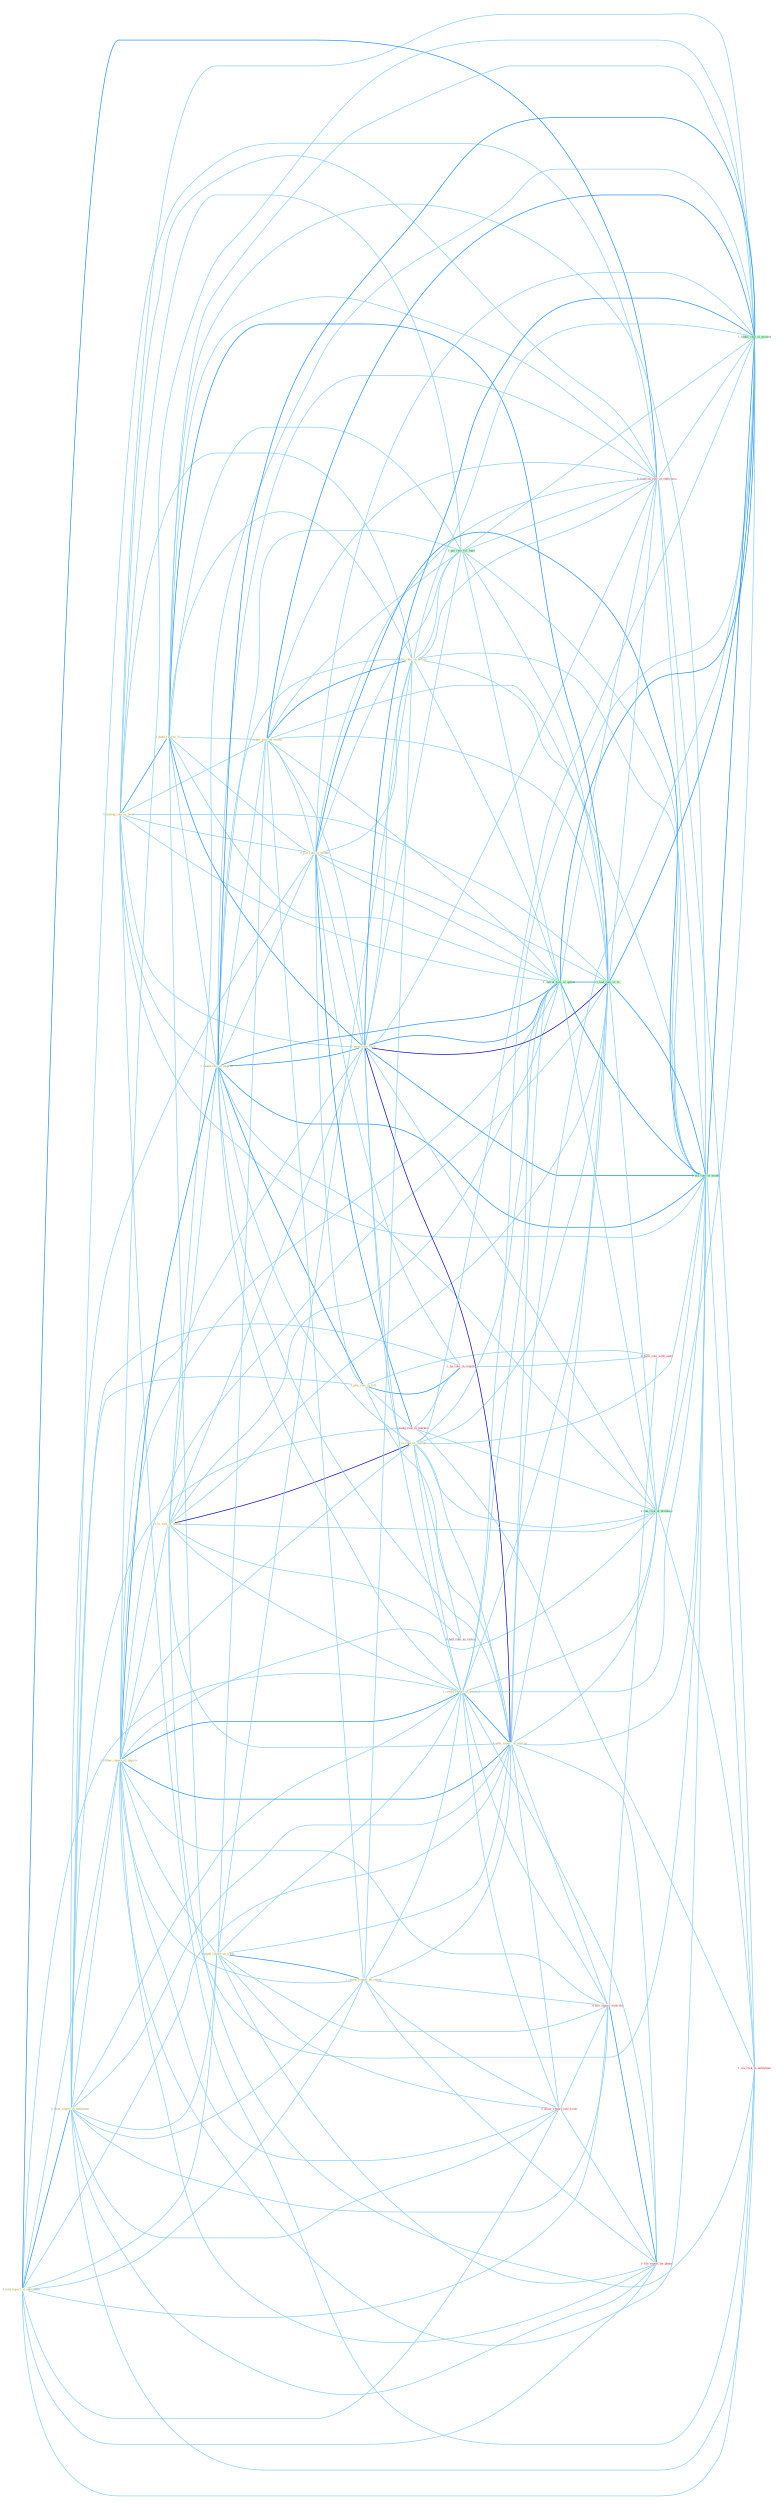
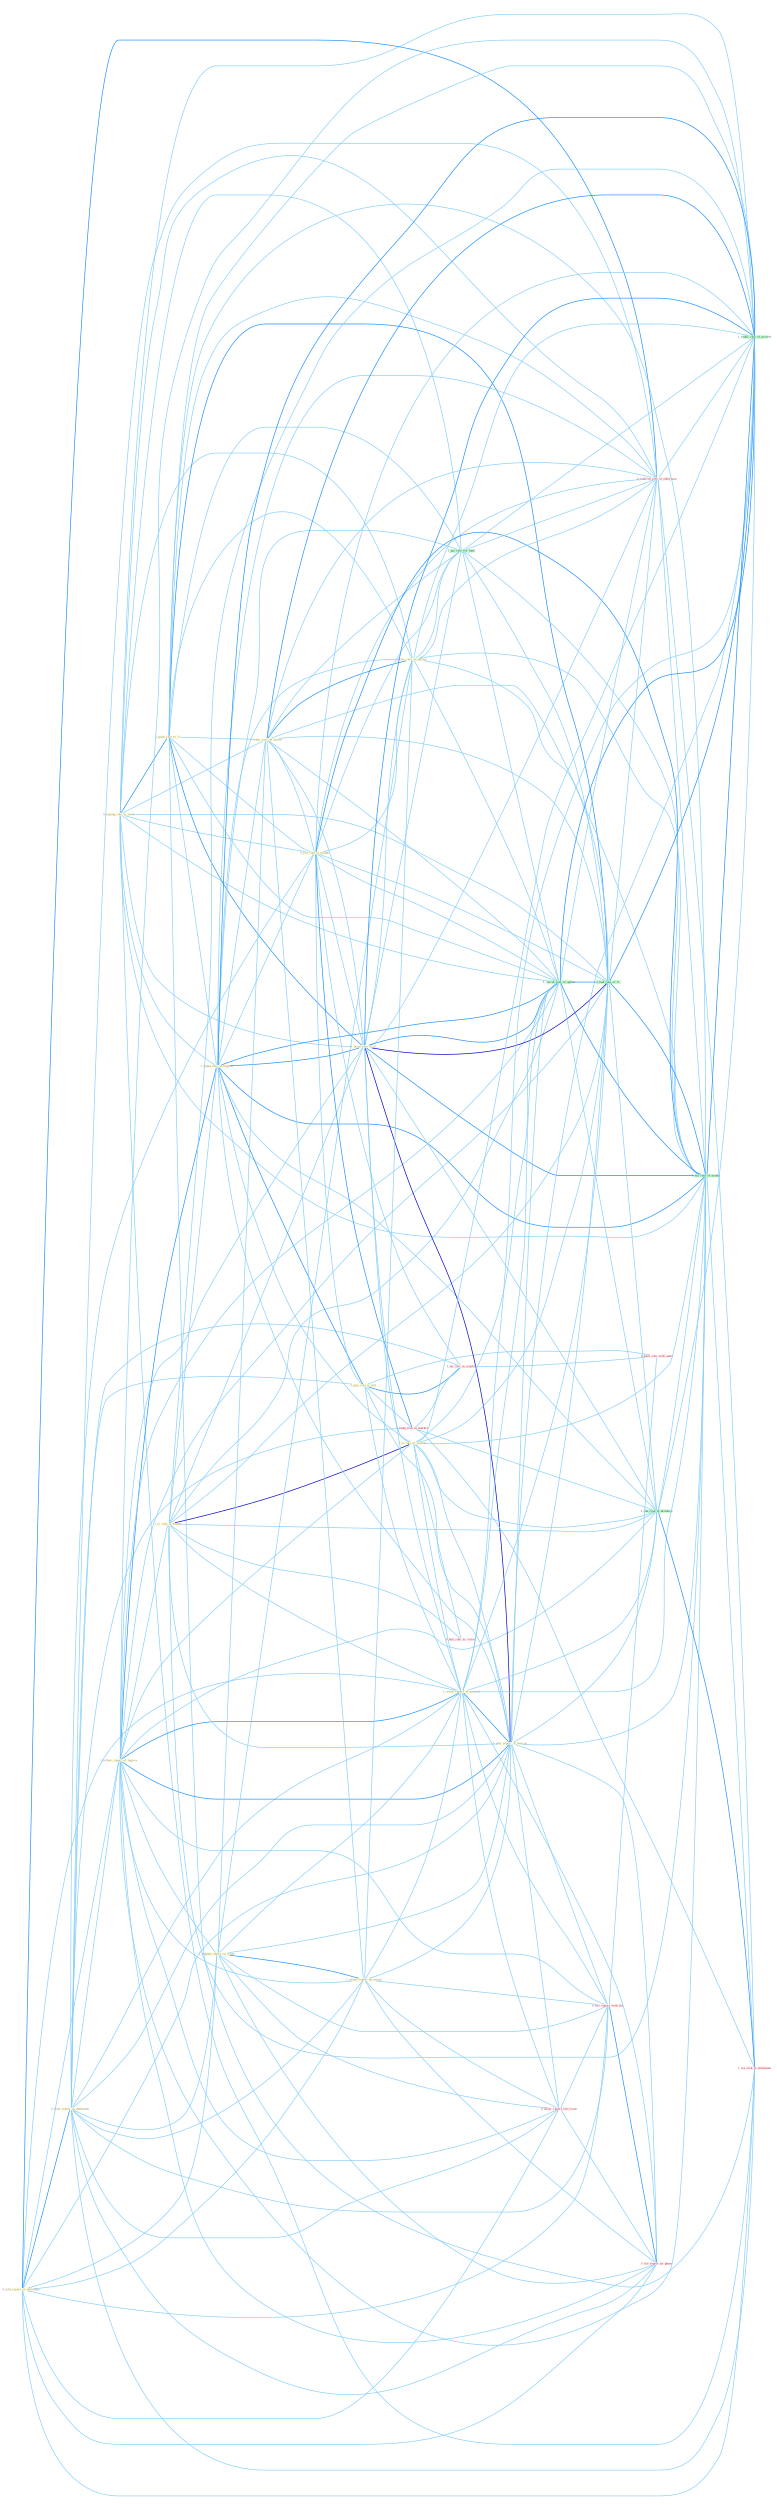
  graph {
    rankdir=LR
    node [color="#ffffe0" fixedsize=true fontcolor="#8b7d6b" fontsize=4 shape=polygon style=filled]
    edge [color="#87cefa" w=1]
    "0_manag_rate_to_level " [height=.06 width=.5]
    "0_told_report_at_entitynam " [height=.06 width=.5]
    "0_push_rate_to_% " [height=.06 width=.5]
    "0_been_report_in_entitynam " [height=.06 width=.5]
    "1_follow_report_of_improv " [height=.06 width=.5]
    "1_is_rule_of_thumb " [height=.06 width=.5]
    "1_found_rate_of_improv " [height=.06 width=.5]
    "1_expand_report_on_trade " [height=.06 width=.5]
    "1_reduc_rate_on_incom " [height=.06 width=.5]
    "0_jolt_rate_in_month " [height=.06 width=.5]
    "1_plai_role_in_fall " [height=.06 width=.5]
    "1_term_rate_of_% " [height=.06 width=.5]
    "1_releas_report_on_extent " [height=.06 width=.5]
    "1_is_rule_of_journal " [height=.06 width=.5]
    "1_credit_report_of_genocid " [height=.06 width=.5]
    "1_plai_report_of_tension " [height=.06 width=.5]
    "1_fix_rate_on_billion " [height=.06 width=.5]
    "0_allow_report_into_room " [color="#fff0f5" fontcolor="#b22222" height=.06 width=.5]
    "1_hedg_risk_in_market " [color="#fff0f5" fontcolor="#b22222" height=.06 width=.5]
    "1_ha_role_in_countri " [color="#fff0f5" fontcolor="#b22222" height=.06 width=.5]
    "0_file_report_with_the " [color="#fff0f5" fontcolor="#b22222" height=.06 width=.5]
-   "0_hail_rule_as_victori " [color="#fff0f5" fontcolor="#2f4f4f" height=.06 width=.5]
+   "0_hail_rule_as_victori " [color="#fff0f5" fontcolor="#b22222" height=.06 width=.5]
    "0_confirm_rate_at_entitynam " [color="#fff0f5" fontcolor="#b22222" height=.06 width=.5]
    "0_file_report_by_phone " [color="#fff0f5" fontcolor="#b22222" height=.06 width=.5]
    "0_have_role_with_audit " [color="#fff0f5" fontcolor="#b22222" height=.06 width=.5]
    "1_wa_risk_to_entitynam " [color="#fff0f5" fontcolor="#b22222" height=.06 width=.5]
    "1_pai_rate_for_fund " [color="#BDFCC9" fontcolor="#2f4f4f" height=.06 width=.5]
    "1_calcul_rate_of_option " [color="#BDFCC9" fontcolor="#2f4f4f" height=.06 width=.5]
    "1_had_rate_of_% " [color="#BDFCC9" fontcolor="#2f4f4f" height=.06 width=.5]
    "1_wa_rate_of_month " [color="#BDFCC9" fontcolor="#2f4f4f" height=.06 width=.5]
    "1_reduc_rate_of_growth " [color="#BDFCC9" fontcolor="#2f4f4f" height=.06 width=.5]
    "1_run_risk_of_disintegr " [color="#BDFCC9" fontcolor="#2f4f4f" height=.06 width=.5]
    subgraph sub_1 {
      "0_manag_rate_to_level "
      "0_told_report_at_entitynam "
      "0_push_rate_to_% "
      "0_been_report_in_entitynam "
      "1_follow_report_of_improv "
      "1_is_rule_of_thumb "
      "1_found_rate_of_improv "
      "1_expand_report_on_trade "
      "1_reduc_rate_on_incom "
      "0_jolt_rate_in_month "
      "1_plai_role_in_fall "
      "1_term_rate_of_% "
      "1_releas_report_on_extent "
      "1_is_rule_of_journal "
      "1_credit_report_of_genocid "
      "1_plai_report_of_tension "
      "1_fix_rate_on_billion "
    }
    subgraph sub_2 {
      "0_allow_report_into_room "
      "1_hedg_risk_in_market "
      "1_ha_role_in_countri "
      "0_file_report_with_the "
      "0_hail_rule_as_victori "
      "0_confirm_rate_at_entitynam "
      "0_file_report_by_phone "
      "0_have_role_with_audit "
      "1_wa_risk_to_entitynam "
    }
    "0_manag_rate_to_level " -- "0_push_rate_to_% " [color="#1e90ff" w=2]
    "0_manag_rate_to_level " -- "1_found_rate_of_improv "
    "0_manag_rate_to_level " -- "1_reduc_rate_on_incom "
    "0_manag_rate_to_level " -- "0_jolt_rate_in_month "
    "0_manag_rate_to_level " -- "1_term_rate_of_% "
    "0_manag_rate_to_level " -- "1_fix_rate_on_billion "
    "0_manag_rate_to_level " -- "0_confirm_rate_at_entitynam "
    "0_manag_rate_to_level " -- "1_wa_risk_to_entitynam "
    "0_manag_rate_to_level " -- "1_pai_rate_for_fund "
    "0_manag_rate_to_level " -- "1_calcul_rate_of_option "
    "0_manag_rate_to_level " -- "1_had_rate_of_% "
    "0_manag_rate_to_level " -- "1_wa_rate_of_month "
    "0_manag_rate_to_level " -- "1_reduc_rate_of_growth "
    "0_told_report_at_entitynam " -- "0_been_report_in_entitynam " [color="#1e90ff" w=2]
    "0_told_report_at_entitynam " -- "1_follow_report_of_improv "
    "0_told_report_at_entitynam " -- "1_expand_report_on_trade "
    "0_told_report_at_entitynam " -- "1_releas_report_on_extent "
    "0_told_report_at_entitynam " -- "1_credit_report_of_genocid "
    "0_told_report_at_entitynam " -- "1_plai_report_of_tension "
    "0_told_report_at_entitynam " -- "0_allow_report_into_room "
    "0_told_report_at_entitynam " -- "0_file_report_with_the "
    "0_told_report_at_entitynam " -- "0_confirm_rate_at_entitynam " [color="#1e90ff" w=2]
    "0_told_report_at_entitynam " -- "0_file_report_by_phone "
    "0_told_report_at_entitynam " -- "1_wa_risk_to_entitynam "
    "0_push_rate_to_% " -- "1_found_rate_of_improv "
    "0_push_rate_to_% " -- "1_reduc_rate_on_incom "
    "0_push_rate_to_% " -- "0_jolt_rate_in_month "
    "0_push_rate_to_% " -- "1_term_rate_of_% " [color="#1e90ff" w=2]
    "0_push_rate_to_% " -- "1_fix_rate_on_billion "
    "0_push_rate_to_% " -- "0_confirm_rate_at_entitynam "
    "0_push_rate_to_% " -- "1_wa_risk_to_entitynam "
    "0_push_rate_to_% " -- "1_pai_rate_for_fund "
    "0_push_rate_to_% " -- "1_calcul_rate_of_option "
    "0_push_rate_to_% " -- "1_had_rate_of_% " [color="#1e90ff" w=2]
    "0_push_rate_to_% " -- "1_wa_rate_of_month "
    "0_push_rate_to_% " -- "1_reduc_rate_of_growth "
    "0_been_report_in_entitynam " -- "1_follow_report_of_improv "
    "0_been_report_in_entitynam " -- "1_expand_report_on_trade "
    "0_been_report_in_entitynam " -- "0_jolt_rate_in_month "
    "0_been_report_in_entitynam " -- "1_plai_role_in_fall "
    "0_been_report_in_entitynam " -- "1_releas_report_on_extent "
    "0_been_report_in_entitynam " -- "1_credit_report_of_genocid "
    "0_been_report_in_entitynam " -- "1_plai_report_of_tension "
    "0_been_report_in_entitynam " -- "0_allow_report_into_room "
    "0_been_report_in_entitynam " -- "1_hedg_risk_in_market "
    "0_been_report_in_entitynam " -- "1_ha_role_in_countri "
    "0_been_report_in_entitynam " -- "0_file_report_with_the "
    "0_been_report_in_entitynam " -- "0_confirm_rate_at_entitynam "
    "0_been_report_in_entitynam " -- "0_file_report_by_phone "
    "0_been_report_in_entitynam " -- "1_wa_risk_to_entitynam "
    "1_follow_report_of_improv " -- "1_is_rule_of_thumb "
    "1_follow_report_of_improv " -- "1_found_rate_of_improv " [color="#1e90ff" w=2]
    "1_follow_report_of_improv " -- "1_expand_report_on_trade "
    "1_follow_report_of_improv " -- "1_term_rate_of_% "
    "1_follow_report_of_improv " -- "1_releas_report_on_extent "
    "1_follow_report_of_improv " -- "1_is_rule_of_journal "
    "1_follow_report_of_improv " -- "1_credit_report_of_genocid " [color="#1e90ff" w=2]
    "1_follow_report_of_improv " -- "1_plai_report_of_tension " [color="#1e90ff" w=2]
    "1_follow_report_of_improv " -- "0_allow_report_into_room "
    "1_follow_report_of_improv " -- "0_file_report_with_the "
    "1_follow_report_of_improv " -- "0_file_report_by_phone "
    "1_follow_report_of_improv " -- "1_calcul_rate_of_option "
    "1_follow_report_of_improv " -- "1_had_rate_of_% "
    "1_follow_report_of_improv " -- "1_wa_rate_of_month "
    "1_follow_report_of_improv " -- "1_reduc_rate_of_growth "
    "1_follow_report_of_improv " -- "1_run_risk_of_disintegr "
    "1_is_rule_of_thumb " -- "1_found_rate_of_improv "
    "1_is_rule_of_thumb " -- "1_term_rate_of_% "
    "1_is_rule_of_thumb " -- "1_is_rule_of_journal " [color="#0000cd" w=3]
    "1_is_rule_of_thumb " -- "1_credit_report_of_genocid "
    "1_is_rule_of_thumb " -- "1_plai_report_of_tension "
    "1_is_rule_of_thumb " -- "0_hail_rule_as_victori "
    "1_is_rule_of_thumb " -- "1_calcul_rate_of_option "
    "1_is_rule_of_thumb " -- "1_had_rate_of_% "
    "1_is_rule_of_thumb " -- "1_wa_rate_of_month "
    "1_is_rule_of_thumb " -- "1_reduc_rate_of_growth "
    "1_is_rule_of_thumb " -- "1_run_risk_of_disintegr "
    "1_found_rate_of_improv " -- "1_reduc_rate_on_incom "
    "1_found_rate_of_improv " -- "0_jolt_rate_in_month "
    "1_found_rate_of_improv " -- "1_plai_role_in_fall " [color="#1e90ff" w=2]
    "1_found_rate_of_improv " -- "1_term_rate_of_% " [color="#1e90ff" w=2]
    "1_found_rate_of_improv " -- "1_is_rule_of_journal "
-   "1_found_rate_of_improv " -- "1_credit_report_of_genocid "
+   "1_plai_role_in_fall " -- "1_credit_report_of_genocid "
    "1_found_rate_of_improv " -- "1_plai_report_of_tension "
    "1_found_rate_of_improv " -- "1_fix_rate_on_billion "
    "1_found_rate_of_improv " -- "0_confirm_rate_at_entitynam "
    "1_found_rate_of_improv " -- "1_pai_rate_for_fund "
    "1_found_rate_of_improv " -- "1_calcul_rate_of_option " [color="#1e90ff" w=2]
    "1_found_rate_of_improv " -- "1_wa_rate_of_month " [color="#1e90ff" w=2]
    "1_found_rate_of_improv " -- "1_reduc_rate_of_growth " [color="#1e90ff" w=2]
    "1_found_rate_of_improv " -- "1_run_risk_of_disintegr "
    "1_expand_report_on_trade " -- "1_reduc_rate_on_incom "
    "1_expand_report_on_trade " -- "1_releas_report_on_extent " [color="#1e90ff" w=2]
    "1_expand_report_on_trade " -- "1_credit_report_of_genocid "
    "1_expand_report_on_trade " -- "1_plai_report_of_tension "
    "1_expand_report_on_trade " -- "1_fix_rate_on_billion "
    "1_expand_report_on_trade " -- "0_allow_report_into_room "
    "1_expand_report_on_trade " -- "0_file_report_with_the "
    "1_expand_report_on_trade " -- "0_file_report_by_phone "
    "1_reduc_rate_on_incom " -- "0_jolt_rate_in_month "
    "1_reduc_rate_on_incom " -- "1_term_rate_of_% "
    "1_reduc_rate_on_incom " -- "1_releas_report_on_extent "
    "1_reduc_rate_on_incom " -- "1_fix_rate_on_billion " [color="#1e90ff" w=2]
    "1_reduc_rate_on_incom " -- "0_confirm_rate_at_entitynam "
    "1_reduc_rate_on_incom " -- "1_pai_rate_for_fund "
    "1_reduc_rate_on_incom " -- "1_calcul_rate_of_option "
    "1_reduc_rate_on_incom " -- "1_had_rate_of_% "
    "1_reduc_rate_on_incom " -- "1_wa_rate_of_month "
    "1_reduc_rate_on_incom " -- "1_reduc_rate_of_growth " [color="#1e90ff" w=2]
    "0_jolt_rate_in_month " -- "1_plai_role_in_fall "
    "0_jolt_rate_in_month " -- "1_term_rate_of_% "
    "0_jolt_rate_in_month " -- "1_fix_rate_on_billion "
    "0_jolt_rate_in_month " -- "1_hedg_risk_in_market " [color="#1e90ff"]
    "0_jolt_rate_in_month " -- "1_ha_role_in_countri "
    "0_jolt_rate_in_month " -- "0_confirm_rate_at_entitynam "
    "0_jolt_rate_in_month " -- "1_pai_rate_for_fund "
    "0_jolt_rate_in_month " -- "1_calcul_rate_of_option "
    "0_jolt_rate_in_month " -- "1_had_rate_of_% "
    "0_jolt_rate_in_month " -- "1_wa_rate_of_month " [color="#1e90ff" w=2]
    "0_jolt_rate_in_month " -- "1_reduc_rate_of_growth "
    "1_plai_role_in_fall " -- "1_plai_report_of_tension "
    "1_plai_role_in_fall " -- "1_hedg_risk_in_market "
    "1_plai_role_in_fall " -- "1_ha_role_in_countri " [color="#1e90ff" w=2]
    "1_plai_role_in_fall " -- "0_have_role_with_audit "
    "1_term_rate_of_% " -- "1_is_rule_of_journal "
    "1_term_rate_of_% " -- "1_credit_report_of_genocid "
    "1_term_rate_of_% " -- "1_plai_report_of_tension " [color="#0000cd"]
    "1_term_rate_of_% " -- "1_fix_rate_on_billion "
    "1_term_rate_of_% " -- "0_confirm_rate_at_entitynam "
    "1_term_rate_of_% " -- "1_pai_rate_for_fund "
    "1_term_rate_of_% " -- "1_calcul_rate_of_option " [color="#1e90ff" w=2]
    "1_term_rate_of_% " -- "1_had_rate_of_% " [color="#0000cd" w=3]
    "1_term_rate_of_% " -- "1_wa_rate_of_month " [color="#1e90ff" w=2]
    "1_term_rate_of_% " -- "1_reduc_rate_of_growth " [color="#1e90ff" w=2]
    "1_term_rate_of_% " -- "1_run_risk_of_disintegr "
    "1_releas_report_on_extent " -- "1_credit_report_of_genocid "
    "1_releas_report_on_extent " -- "1_plai_report_of_tension "
    "1_releas_report_on_extent " -- "1_fix_rate_on_billion "
    "1_releas_report_on_extent " -- "0_allow_report_into_room "
    "1_releas_report_on_extent " -- "0_file_report_with_the "
    "1_releas_report_on_extent " -- "0_file_report_by_phone "
    "1_is_rule_of_journal " -- "1_credit_report_of_genocid "
    "1_is_rule_of_journal " -- "1_plai_report_of_tension "
    "1_is_rule_of_journal " -- "0_hail_rule_as_victori "
    "1_is_rule_of_journal " -- "1_calcul_rate_of_option "
    "1_is_rule_of_journal " -- "1_had_rate_of_% "
    "1_is_rule_of_journal " -- "1_wa_rate_of_month "
    "1_is_rule_of_journal " -- "1_reduc_rate_of_growth "
    "1_is_rule_of_journal " -- "1_run_risk_of_disintegr "
    "1_credit_report_of_genocid " -- "1_plai_report_of_tension " [color="#1e90ff" w=2]
    "1_credit_report_of_genocid " -- "0_allow_report_into_room "
    "1_credit_report_of_genocid " -- "0_file_report_with_the "
    "1_credit_report_of_genocid " -- "0_file_report_by_phone "
    "1_credit_report_of_genocid " -- "1_calcul_rate_of_option "
    "1_credit_report_of_genocid " -- "1_had_rate_of_% "
    "1_credit_report_of_genocid " -- "1_wa_rate_of_month "
    "1_credit_report_of_genocid " -- "1_reduc_rate_of_growth "
    "1_credit_report_of_genocid " -- "1_run_risk_of_disintegr "
    "1_plai_report_of_tension " -- "0_allow_report_into_room "
    "1_plai_report_of_tension " -- "0_file_report_with_the "
    "1_plai_report_of_tension " -- "0_file_report_by_phone "
    "1_plai_report_of_tension " -- "1_calcul_rate_of_option "
    "1_plai_report_of_tension " -- "1_had_rate_of_% "
    "1_plai_report_of_tension " -- "1_wa_rate_of_month "
    "1_plai_report_of_tension " -- "1_reduc_rate_of_growth "
    "1_plai_report_of_tension " -- "1_run_risk_of_disintegr "
    "1_fix_rate_on_billion " -- "0_confirm_rate_at_entitynam "
    "1_fix_rate_on_billion " -- "1_pai_rate_for_fund "
    "1_fix_rate_on_billion " -- "1_calcul_rate_of_option "
    "1_fix_rate_on_billion " -- "1_had_rate_of_% "
    "1_fix_rate_on_billion " -- "1_wa_rate_of_month "
    "1_fix_rate_on_billion " -- "1_reduc_rate_of_growth "
    "0_allow_report_into_room " -- "0_file_report_with_the "
    "0_allow_report_into_room " -- "0_file_report_by_phone "
    "1_hedg_risk_in_market " -- "1_ha_role_in_countri "
    "1_hedg_risk_in_market " -- "1_wa_risk_to_entitynam "
    "1_hedg_risk_in_market " -- "1_run_risk_of_disintegr "
    "1_ha_role_in_countri " -- "0_have_role_with_audit "
    "0_file_report_with_the " -- "0_file_report_by_phone " [color="#1e90ff" w=2]
    "0_file_report_with_the " -- "0_have_role_with_audit "
    "0_confirm_rate_at_entitynam " -- "1_wa_risk_to_entitynam "
    "0_confirm_rate_at_entitynam " -- "1_wa_rate_of_month "
    "0_confirm_rate_at_entitynam " -- "1_reduc_rate_of_growth "
    "1_pai_rate_for_fund " -- "0_confirm_rate_at_entitynam "
    "1_pai_rate_for_fund " -- "1_calcul_rate_of_option "
    "1_pai_rate_for_fund " -- "1_had_rate_of_% "
    "1_pai_rate_for_fund " -- "1_wa_rate_of_month "
    "1_pai_rate_for_fund " -- "1_reduc_rate_of_growth "
    "1_calcul_rate_of_option " -- "0_confirm_rate_at_entitynam "
    "1_calcul_rate_of_option " -- "1_had_rate_of_% " [color="#1e90ff" w=2]
    "1_calcul_rate_of_option " -- "1_wa_rate_of_month " [color="#1e90ff" w=2]
    "1_calcul_rate_of_option " -- "1_reduc_rate_of_growth " [color="#1e90ff" w=2]
    "1_calcul_rate_of_option " -- "1_run_risk_of_disintegr "
    "1_had_rate_of_% " -- "0_confirm_rate_at_entitynam "
    "1_had_rate_of_% " -- "1_wa_rate_of_month " [color="#1e90ff" w=2]
    "1_had_rate_of_% " -- "1_reduc_rate_of_growth " [color="#1e90ff" w=2]
    "1_had_rate_of_% " -- "1_run_risk_of_disintegr "
    "1_wa_rate_of_month " -- "1_wa_risk_to_entitynam "
    "1_wa_rate_of_month " -- "1_reduc_rate_of_growth " [color="#1e90ff" w=2]
-   "1_run_risk_of_disintegr " -- "1_wa_risk_to_entitynam "
+   "1_run_risk_of_disintegr " -- "1_wa_risk_to_entitynam " [color="#1e90ff"]
    "1_run_risk_of_disintegr " -- "1_wa_rate_of_month "
    "1_run_risk_of_disintegr " -- "1_reduc_rate_of_growth "
  }
